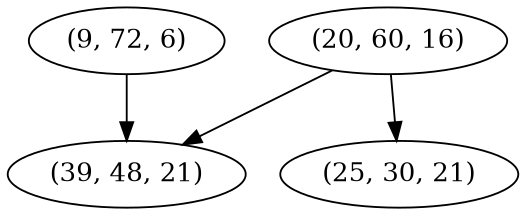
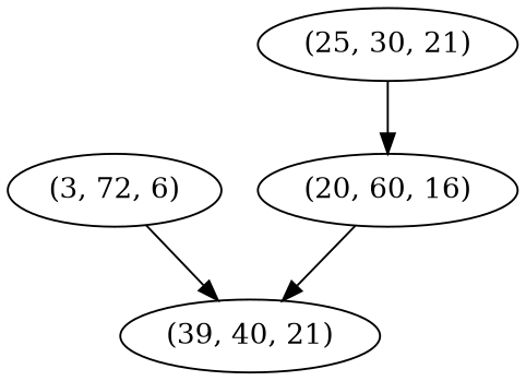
  digraph {
-   "(9, 72, 6)"
-   "(39, 48, 21)"
+   "(9, 72, 6)" [label="(3, 72, 6)"]
+   "(39, 48, 21)" [label="(39, 40, 21)"]
    "(20, 60, 16)"
    "(25, 30, 21)"
    "(9, 72, 6)" -> "(39, 48, 21)"
    "(20, 60, 16)" -> "(39, 48, 21)"
-   "(20, 60, 16)" -> "(25, 30, 21)"
+   "(25, 30, 21)" -> "(20, 60, 16)"
  }
